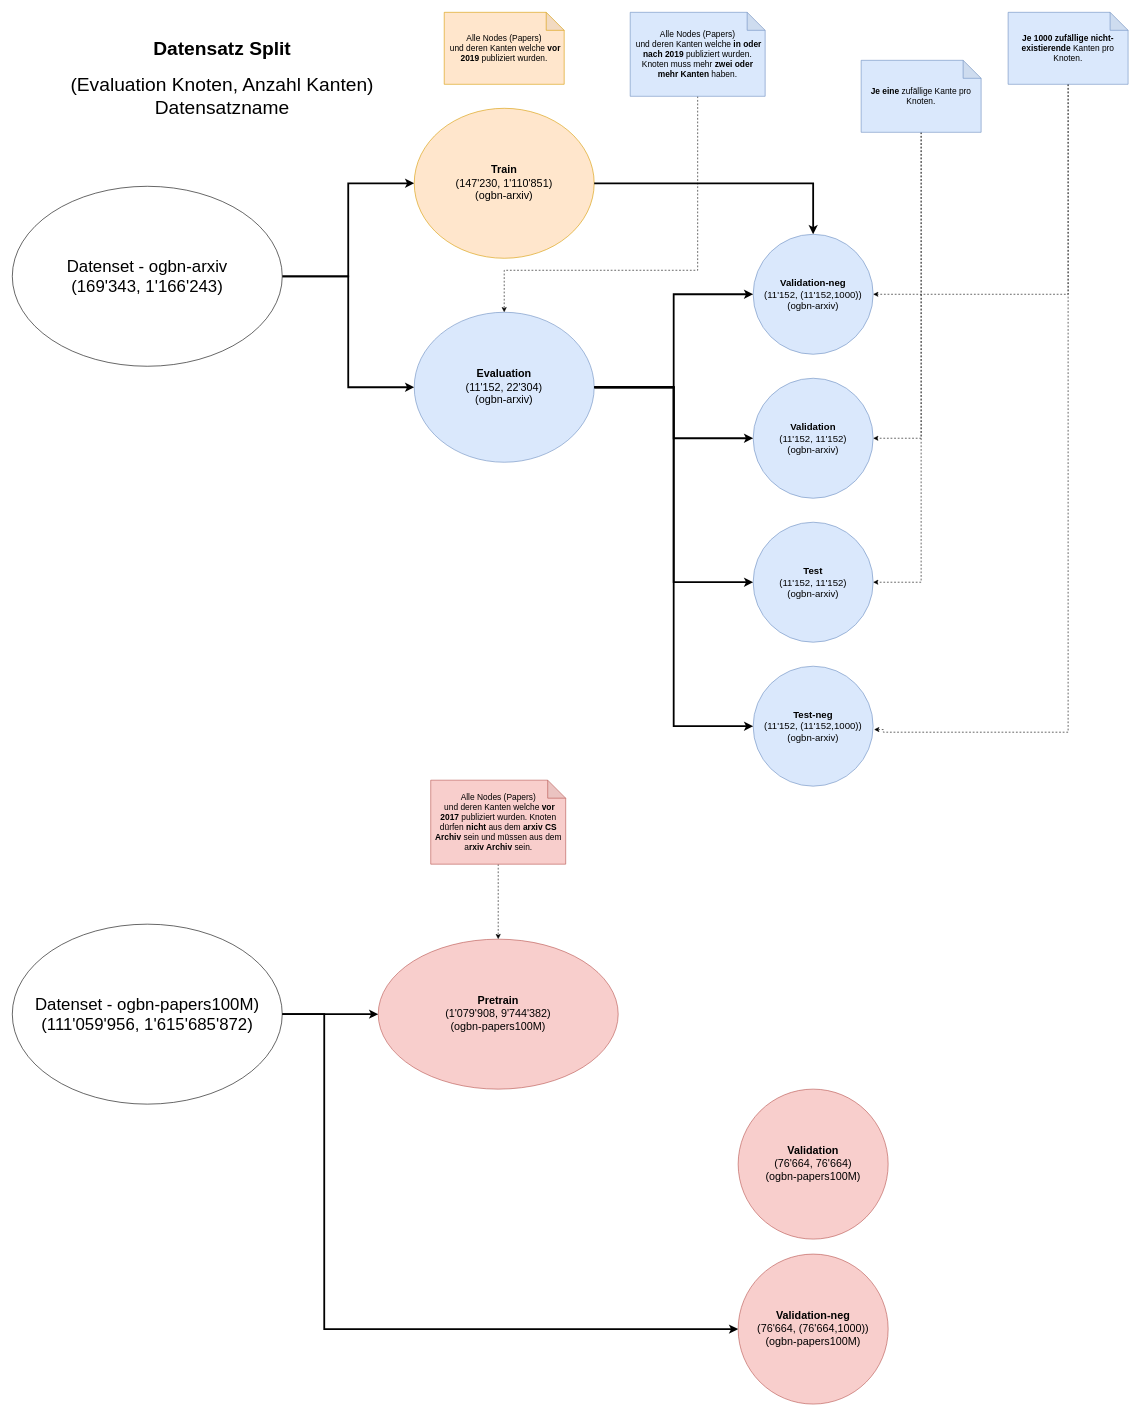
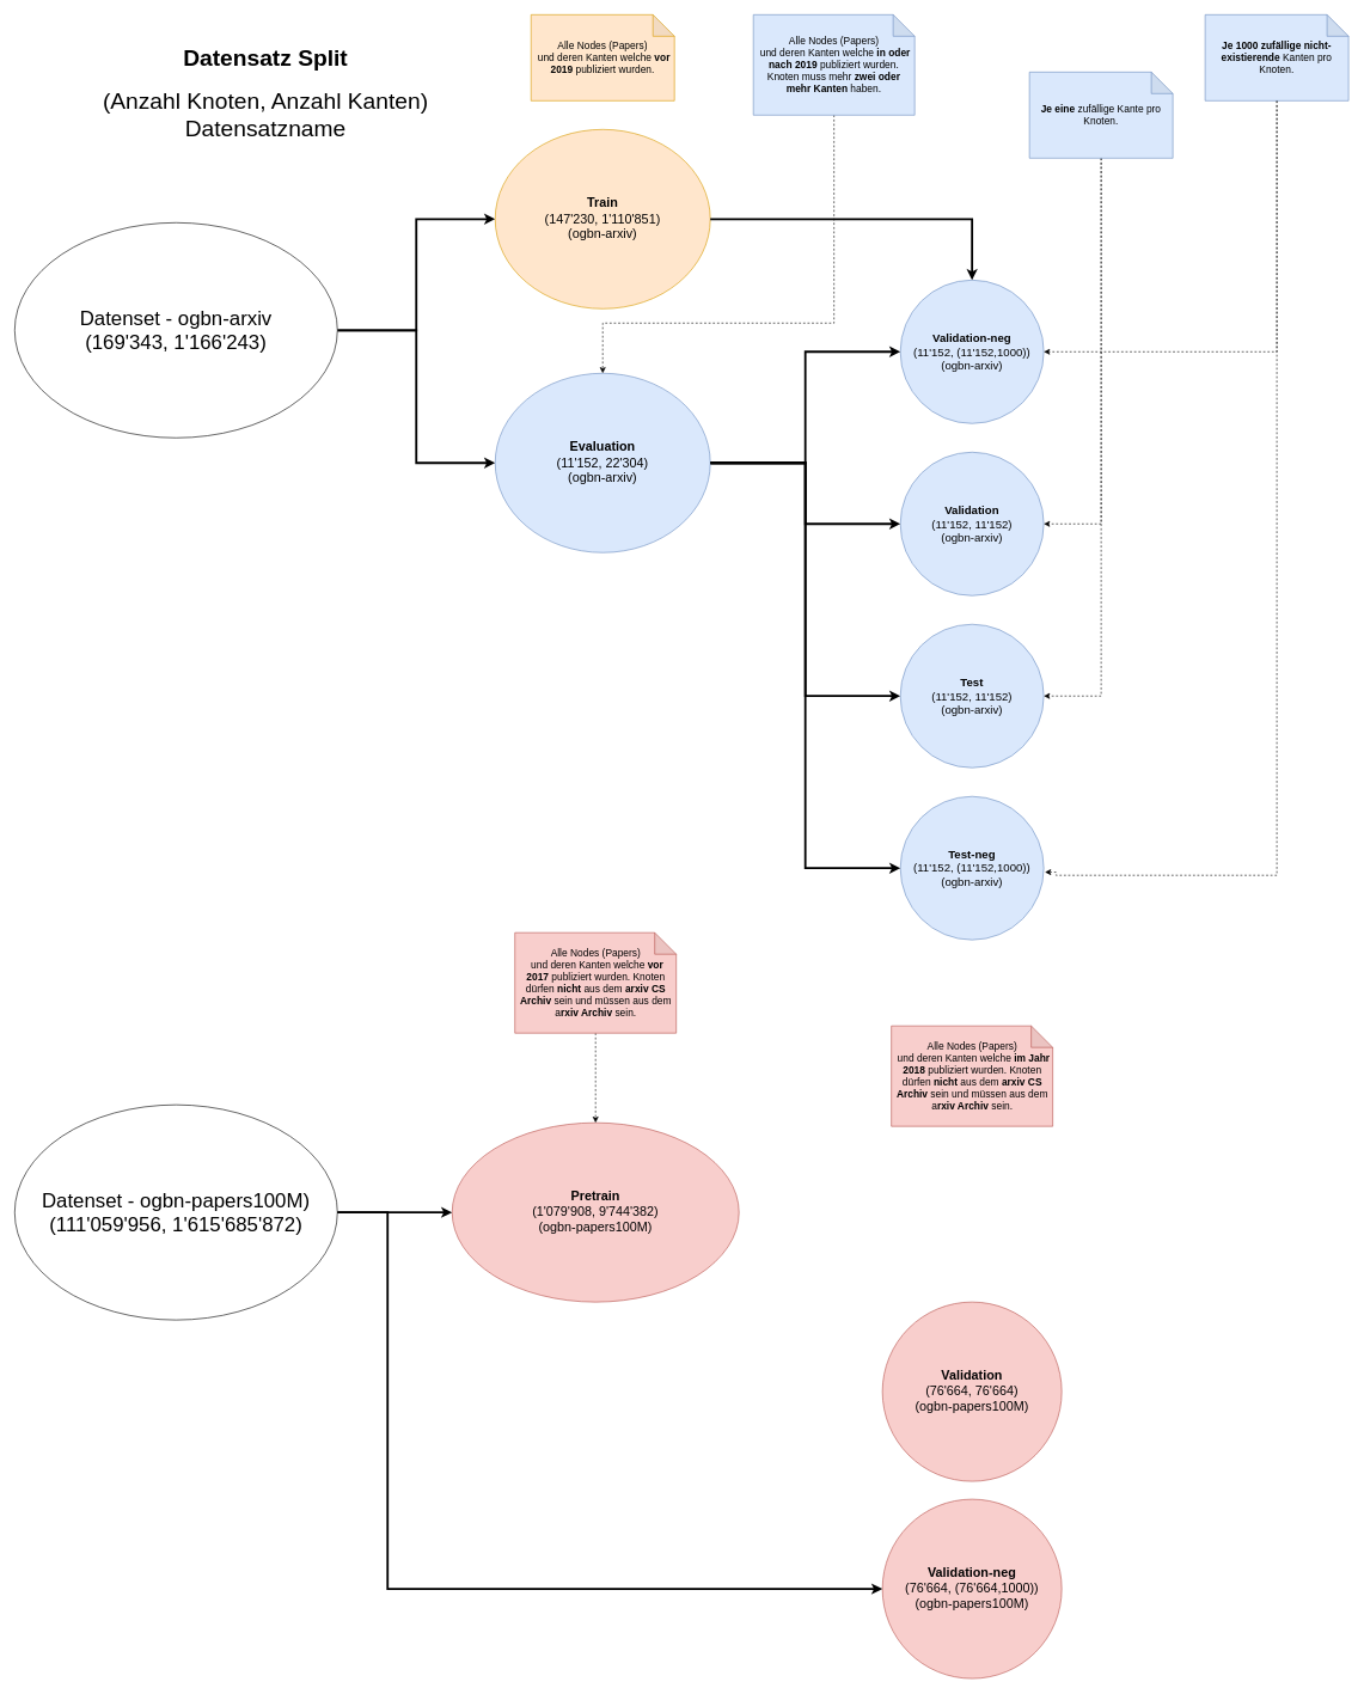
  <mxCell id="0" />
  <mxCell id="1" parent="0" />
  <mxCell id="2" value="&lt;font style=&quot;font-size: 16px;&quot;&gt;&lt;b style=&quot;border-color: var(--border-color);&quot;&gt;Validation&lt;/b&gt;&lt;b&gt;-neg&lt;/b&gt;&lt;br&gt;(11'152, (11'152,1000))&lt;br&gt;(ogbn-arxiv)&lt;/font&gt;" style="ellipse;whiteSpace=wrap;html=1;align=center;fillColor=#dae8fc;strokeColor=#6c8ebf;" parent="1" vertex="1"><mxGeometry x="1255" y="390" width="200" height="200" as="geometry" /></mxCell>
  <mxCell id="3" value="" style="edgeStyle=orthogonalEdgeStyle;rounded=0;orthogonalLoop=1;jettySize=auto;html=1;strokeWidth=3;" parent="1" source="5" target="7" edge="1"><mxGeometry relative="1" as="geometry" /></mxCell>
  <mxCell id="4" value="" style="edgeStyle=orthogonalEdgeStyle;rounded=0;orthogonalLoop=1;jettySize=auto;html=1;exitX=1;exitY=0.5;exitDx=0;exitDy=0;entryX=0;entryY=0.5;entryDx=0;entryDy=0;strokeWidth=3;" parent="1" source="5" target="10" edge="1"><mxGeometry relative="1" as="geometry" /></mxCell>
  <mxCell id="5" value="&lt;font style=&quot;font-size: 28px;&quot;&gt;Datenset - ogbn-arxiv&lt;br&gt;(169'343, 1'166'243)&lt;br&gt;&lt;/font&gt;" style="ellipse;whiteSpace=wrap;html=1;align=center;" parent="1" vertex="1"><mxGeometry x="20" y="310" width="450" height="300" as="geometry" /></mxCell>
  <mxCell id="6" value="&lt;font style=&quot;font-size: 18px&quot;&gt;&lt;span style=&quot;font-size: 18px&quot;&gt;&lt;b&gt;Pretrain&lt;/b&gt;&lt;/span&gt;&lt;br style=&quot;font-size: 18px&quot;&gt;&lt;span&gt;(&lt;/span&gt;&lt;span class=&quot;ui-provider a b c d e f g h i j k l m n o p q r s t u v w x y z ab ac ae af ag ah ai aj ak&quot; dir=&quot;ltr&quot;&gt;1'079'908,&amp;nbsp;&lt;/span&gt;9'744'382&lt;span&gt;)&lt;/span&gt;&lt;br&gt;&lt;span&gt;(&lt;/span&gt;&lt;span&gt;ogbn-papers100M&lt;/span&gt;&lt;span&gt;)&lt;/span&gt;&lt;/font&gt;" style="ellipse;whiteSpace=wrap;html=1;fillColor=#f8cecc;strokeColor=#b85450;align=center;" parent="1" vertex="1"><mxGeometry x="630" y="1565" width="400" height="250" as="geometry" /></mxCell>
  <mxCell id="7" value="&lt;font style=&quot;font-size: 18px;&quot;&gt;&lt;b&gt;Train&lt;/b&gt;&lt;br&gt;(147'230,&amp;nbsp;1'110'851)&lt;br&gt;(ogbn-arxiv)&lt;/font&gt;" style="ellipse;whiteSpace=wrap;html=1;fillColor=#ffe6cc;strokeColor=#d79b00;align=center;" parent="1" vertex="1"><mxGeometry x="690" y="180" width="300" height="250" as="geometry" /></mxCell>
  <mxCell id="8" value="" style="edgeStyle=orthogonalEdgeStyle;rounded=0;orthogonalLoop=1;jettySize=auto;html=1;entryX=0;entryY=0.5;entryDx=0;entryDy=0;strokeWidth=3;" parent="1" source="10" target="12" edge="1"><mxGeometry relative="1" as="geometry" /></mxCell>
  <mxCell id="9" value="" style="edgeStyle=orthogonalEdgeStyle;rounded=0;orthogonalLoop=1;jettySize=auto;html=1;entryX=0;entryY=0.5;entryDx=0;entryDy=0;strokeWidth=3;" parent="1" source="10" target="2" edge="1"><mxGeometry relative="1" as="geometry"><mxPoint x="1220" y="645" as="targetPoint" /></mxGeometry></mxCell>
  <mxCell id="10" value="&lt;font style=&quot;font-size: 18px;&quot;&gt;&lt;b&gt;Evaluation&lt;/b&gt;&lt;br&gt;(11'152, 22'304)&lt;br&gt;(ogbn-arxiv)&lt;/font&gt;" style="ellipse;whiteSpace=wrap;html=1;align=center;fillColor=#dae8fc;strokeColor=#6c8ebf;" parent="1" vertex="1"><mxGeometry x="690" y="520" width="300" height="250" as="geometry" /></mxCell>
  <mxCell id="11" value="&lt;font style=&quot;font-size: 16px;&quot;&gt;&lt;b&gt;Validation&lt;/b&gt;&lt;br&gt;(11'152, 11'152)&lt;br&gt;(ogbn-arxiv)&lt;/font&gt;" style="ellipse;whiteSpace=wrap;html=1;align=center;fillColor=#dae8fc;strokeColor=#6c8ebf;" parent="1" vertex="1"><mxGeometry x="1255" y="630" width="200" height="200" as="geometry" /></mxCell>
  <mxCell id="12" value="&lt;font style=&quot;font-size: 16px;&quot;&gt;&lt;b&gt;Test&lt;/b&gt;&lt;br&gt;(11'152,&amp;nbsp;11'152)&lt;br&gt;(ogbn-arxiv)&lt;/font&gt;" style="ellipse;whiteSpace=wrap;html=1;align=center;fillColor=#dae8fc;strokeColor=#6c8ebf;" parent="1" vertex="1"><mxGeometry x="1255" y="870" width="200" height="200" as="geometry" /></mxCell>
  <mxCell id="13" value="" style="edgeStyle=orthogonalEdgeStyle;rounded=0;orthogonalLoop=1;jettySize=auto;html=1;entryX=0;entryY=0.5;entryDx=0;entryDy=0;strokeWidth=3;" parent="1" source="10" target="11" edge="1"><mxGeometry relative="1" as="geometry"><mxPoint x="1070" y="800" as="sourcePoint" /><mxPoint x="1270" y="960" as="targetPoint" /></mxGeometry></mxCell>
- <mxCell id="14" value="&lt;h1 style=&quot;font-size: 32px;&quot;&gt;&lt;font style=&quot;font-size: 32px;&quot;&gt;Datensatz Split&lt;/font&gt;&lt;/h1&gt;&lt;font style=&quot;font-size: 32px;&quot;&gt;&lt;div style=&quot;&quot;&gt;&lt;span style=&quot;background-color: initial;&quot;&gt;(Evaluation Knoten, Anzahl Kanten)&lt;/span&gt;&lt;/div&gt;&lt;div style=&quot;&quot;&gt;&lt;span style=&quot;background-color: initial;&quot;&gt;Datensatzname&lt;/span&gt;&lt;/div&gt;&lt;/font&gt;" style="text;html=1;strokeColor=none;fillColor=none;spacing=5;spacingTop=-20;whiteSpace=wrap;overflow=hidden;rounded=0;align=center;" parent="1" vertex="1"><mxGeometry x="100" y="50" width="540" height="150" as="geometry" /></mxCell>
+ <mxCell id="14" value="&lt;h1 style=&quot;font-size: 32px;&quot;&gt;&lt;font style=&quot;font-size: 32px;&quot;&gt;Datensatz Split&lt;/font&gt;&lt;/h1&gt;&lt;font style=&quot;font-size: 32px;&quot;&gt;&lt;div style=&quot;&quot;&gt;&lt;span style=&quot;background-color: initial;&quot;&gt;(Anzahl Knoten, Anzahl Kanten)&lt;/span&gt;&lt;/div&gt;&lt;div style=&quot;&quot;&gt;&lt;span style=&quot;background-color: initial;&quot;&gt;Datensatzname&lt;/span&gt;&lt;/div&gt;&lt;/font&gt;" style="text;html=1;strokeColor=none;fillColor=none;spacing=5;spacingTop=-20;whiteSpace=wrap;overflow=hidden;rounded=0;align=center;" parent="1" vertex="1"><mxGeometry x="100" y="50" width="540" height="150" as="geometry" /></mxCell>
  <mxCell id="15" style="edgeStyle=orthogonalEdgeStyle;rounded=0;orthogonalLoop=1;jettySize=auto;html=1;exitX=1;exitY=0.5;exitDx=0;exitDy=0;entryX=0;entryY=0.5;entryDx=0;entryDy=0;strokeWidth=3;" parent="1" source="16" target="6" edge="1"><mxGeometry relative="1" as="geometry" /></mxCell>
  <mxCell id="16" value="&lt;font style=&quot;&quot;&gt;&lt;font style=&quot;font-size: 28px;&quot;&gt;Datenset -&amp;nbsp;ogbn-papers100M)(111'059'956, 1'615'685'872)&lt;/font&gt;&lt;br&gt;&lt;/font&gt;" style="ellipse;whiteSpace=wrap;html=1;align=center;" parent="1" vertex="1"><mxGeometry x="20" y="1540" width="450" height="300" as="geometry" /></mxCell>
  <mxCell id="17" value="&lt;font style=&quot;font-size: 14px;&quot;&gt;Alle Nodes&amp;nbsp;(Papers)&lt;br&gt;&amp;nbsp;und deren Kanten welche &lt;b&gt;vor 2019&lt;/b&gt; publiziert wurden.&lt;/font&gt;" style="shape=note;whiteSpace=wrap;html=1;backgroundOutline=1;darkOpacity=0.05;fillColor=#ffe6cc;strokeColor=#d79b00;" parent="1" vertex="1"><mxGeometry x="740" y="20" width="200" height="120" as="geometry" /></mxCell>
  <mxCell id="18" style="edgeStyle=orthogonalEdgeStyle;rounded=0;orthogonalLoop=1;jettySize=auto;html=1;exitX=0.5;exitY=1;exitDx=0;exitDy=0;exitPerimeter=0;entryX=0.5;entryY=0;entryDx=0;entryDy=0;dashed=1;" parent="1" source="19" target="10" edge="1"><mxGeometry relative="1" as="geometry"><Array as="points"><mxPoint x="1163" y="450" /><mxPoint x="840" y="450" /></Array></mxGeometry></mxCell>
  <mxCell id="19" value="&lt;font style=&quot;font-size: 14px;&quot;&gt;Alle Nodes&amp;nbsp;(Papers)&lt;br&gt;&amp;nbsp;und deren Kanten welche&lt;b&gt; in oder nach&lt;/b&gt; &lt;b&gt;2019 &lt;/b&gt;publiziert wurden. Knoten muss mehr &lt;b&gt;zwei oder mehr Kanten&lt;/b&gt; haben.&lt;br&gt;&lt;/font&gt;" style="shape=note;whiteSpace=wrap;html=1;backgroundOutline=1;darkOpacity=0.05;fillColor=#dae8fc;strokeColor=#6c8ebf;" parent="1" vertex="1"><mxGeometry x="1050" y="20" width="225" height="140" as="geometry" /></mxCell>
  <mxCell id="20" value="" style="edgeStyle=orthogonalEdgeStyle;rounded=0;orthogonalLoop=1;jettySize=auto;html=1;exitX=0.5;exitY=1;exitDx=0;exitDy=0;exitPerimeter=0;entryX=1;entryY=0.5;entryDx=0;entryDy=0;dashed=1;" parent="1" source="22" target="11" edge="1"><mxGeometry relative="1" as="geometry" /></mxCell>
  <mxCell id="21" style="edgeStyle=orthogonalEdgeStyle;rounded=0;orthogonalLoop=1;jettySize=auto;html=1;exitX=0.5;exitY=1;exitDx=0;exitDy=0;exitPerimeter=0;entryX=1;entryY=0.5;entryDx=0;entryDy=0;dashed=1;" parent="1" source="22" target="12" edge="1"><mxGeometry relative="1" as="geometry" /></mxCell>
  <mxCell id="22" value="&lt;span style=&quot;font-size: 14px;&quot;&gt;&lt;b&gt;Je eine &lt;/b&gt;zufällige Kante pro Knoten.&lt;/span&gt;" style="shape=note;whiteSpace=wrap;html=1;backgroundOutline=1;darkOpacity=0.05;fillColor=#dae8fc;strokeColor=#6c8ebf;" parent="1" vertex="1"><mxGeometry x="1435" y="100" width="200" height="120" as="geometry" /></mxCell>
  <mxCell id="23" value="" style="edgeStyle=orthogonalEdgeStyle;rounded=0;orthogonalLoop=1;jettySize=auto;html=1;entryX=0.5;entryY=0;entryDx=0;entryDy=0;dashed=1;" parent="1" source="24" target="6" edge="1"><mxGeometry relative="1" as="geometry"><mxPoint x="840" y="1520" as="targetPoint" /></mxGeometry></mxCell>
  <mxCell id="24" value="&lt;font style=&quot;font-size: 14px&quot;&gt;Alle Nodes&amp;nbsp;(Papers)&lt;br&gt;&amp;nbsp;und deren Kanten welche&lt;b&gt; vor &lt;/b&gt;&lt;b&gt;2017&amp;nbsp;&lt;/b&gt;publiziert wurden. Knoten dürfen &lt;b&gt;nicht &lt;/b&gt;aus dem &lt;b&gt;arxiv CS Archiv&lt;/b&gt; sein und&amp;nbsp;&lt;span class=&quot;ui-provider a b c d e f g h i j k l m n o p q r s t u v w x y z ab ac ae af ag ah ai aj ak&quot; dir=&quot;ltr&quot;&gt;müssen aus dem a&lt;b&gt;rxiv Archiv&lt;/b&gt; sein.&lt;/span&gt;&lt;br&gt;&lt;/font&gt;" style="shape=note;whiteSpace=wrap;html=1;backgroundOutline=1;darkOpacity=0.05;fillColor=#f8cecc;strokeColor=#b85450;" parent="1" vertex="1"><mxGeometry x="717.5" y="1300" width="225" height="140" as="geometry" /></mxCell>
  <mxCell id="25" value="&lt;font style=&quot;font-size: 16px;&quot;&gt;&lt;b&gt;Test-neg&lt;/b&gt;&lt;br&gt;(11'152, (11'152,1000))&lt;br&gt;(ogbn-arxiv)&lt;/font&gt;" style="ellipse;whiteSpace=wrap;html=1;align=center;fillColor=#dae8fc;strokeColor=#6c8ebf;" parent="1" vertex="1"><mxGeometry x="1255" y="1110" width="200" height="200" as="geometry" /></mxCell>
  <mxCell id="26" value="" style="edgeStyle=orthogonalEdgeStyle;rounded=0;orthogonalLoop=1;jettySize=auto;html=1;entryX=0;entryY=0.5;entryDx=0;entryDy=0;exitX=1;exitY=0.5;exitDx=0;exitDy=0;strokeWidth=3;" parent="1" source="10" target="25" edge="1"><mxGeometry relative="1" as="geometry"><mxPoint x="990" y="640" as="sourcePoint" /><mxPoint x="1280" y="1000" as="targetPoint" /></mxGeometry></mxCell>
  <mxCell id="27" value="" style="edgeStyle=orthogonalEdgeStyle;rounded=0;orthogonalLoop=1;jettySize=auto;html=1;dashed=1;entryX=1;entryY=0.5;entryDx=0;entryDy=0;" parent="1" source="28" target="2" edge="1"><mxGeometry relative="1" as="geometry"><mxPoint x="1780" y="240" as="targetPoint" /><Array as="points"><mxPoint x="1780" y="490" /></Array></mxGeometry></mxCell>
  <mxCell id="28" value="&lt;span style=&quot;font-size: 14px;&quot;&gt;&lt;b&gt;Je 1000&amp;nbsp;zufällige nicht-existierende &lt;/b&gt;Kanten pro Knoten.&lt;/span&gt;" style="shape=note;whiteSpace=wrap;html=1;backgroundOutline=1;darkOpacity=0.05;fillColor=#dae8fc;strokeColor=#6c8ebf;" parent="1" vertex="1"><mxGeometry x="1680" y="20" width="200" height="120" as="geometry" /></mxCell>
  <mxCell id="29" value="" style="edgeStyle=orthogonalEdgeStyle;rounded=0;orthogonalLoop=1;jettySize=auto;html=1;dashed=1;entryX=1.008;entryY=0.528;entryDx=0;entryDy=0;exitX=0.5;exitY=1;exitDx=0;exitDy=0;exitPerimeter=0;entryPerimeter=0;" parent="1" source="28" target="25" edge="1"><mxGeometry relative="1" as="geometry"><mxPoint x="1790" y="150" as="sourcePoint" /><mxPoint x="1480" y="1000" as="targetPoint" /><Array as="points"><mxPoint x="1780" y="1220" /><mxPoint x="1472" y="1220" /><mxPoint x="1472" y="1216" /></Array></mxGeometry></mxCell>
  <mxCell id="30" value="" style="edgeStyle=orthogonalEdgeStyle;rounded=0;orthogonalLoop=1;jettySize=auto;html=1;strokeWidth=3;exitX=1;exitY=0.5;exitDx=0;exitDy=0;entryX=0.5;entryY=0;entryDx=0;entryDy=0;" parent="1" source="7" target="2" edge="1"><mxGeometry relative="1" as="geometry"><mxPoint x="480" y="470" as="sourcePoint" /><mxPoint x="700" y="315" as="targetPoint" /><Array as="points"><mxPoint x="1355" y="305" /></Array></mxGeometry></mxCell>
  <mxCell id="31" value="&lt;font style=&quot;font-size: 18px&quot;&gt;&lt;span style=&quot;font-size: 18px&quot;&gt;&lt;b&gt;Validation&lt;/b&gt;&lt;/span&gt;&lt;br style=&quot;font-size: 18px&quot;&gt;&lt;span&gt;(&lt;/span&gt;&lt;span class=&quot;ui-provider a b c d e f g h i j k l m n o p q r s t u v w x y z ab ac ae af ag ah ai aj ak&quot; dir=&quot;ltr&quot;&gt;76'664,&amp;nbsp;&lt;/span&gt;&lt;span class=&quot;ui-provider a b c d e f g h i j k l m n o p q r s t u v w x y z ab ac ae af ag ah ai aj ak&quot; dir=&quot;ltr&quot;&gt;76'664&lt;/span&gt;&lt;span&gt;)&lt;/span&gt;&lt;br&gt;&lt;span&gt;(&lt;/span&gt;&lt;span&gt;ogbn-papers100M&lt;/span&gt;&lt;span&gt;)&lt;/span&gt;&lt;/font&gt;" style="ellipse;whiteSpace=wrap;html=1;fillColor=#f8cecc;strokeColor=#b85450;align=center;" parent="1" vertex="1"><mxGeometry x="1230" y="1815" width="250" height="250" as="geometry" /></mxCell>
+ <mxCell id="32" value="&lt;font style=&quot;font-size: 14px&quot;&gt;Alle Nodes&amp;nbsp;(Papers)&lt;br&gt;&amp;nbsp;und deren Kanten welche&lt;b&gt;&amp;nbsp;im Jahr 2018&lt;/b&gt;&lt;b&gt;&amp;nbsp;&lt;/b&gt;publiziert wurden. Knoten dürfen &lt;b&gt;nicht &lt;/b&gt;aus dem &lt;b&gt;arxiv CS Archiv&lt;/b&gt; sein und&amp;nbsp;&lt;span class=&quot;ui-provider a b c d e f g h i j k l m n o p q r s t u v w x y z ab ac ae af ag ah ai aj ak&quot; dir=&quot;ltr&quot;&gt;müssen aus dem a&lt;b&gt;rxiv Archiv&lt;/b&gt; sein.&lt;/span&gt;&lt;br&gt;&lt;/font&gt;" style="shape=note;whiteSpace=wrap;html=1;backgroundOutline=1;darkOpacity=0.05;fillColor=#f8cecc;strokeColor=#b85450;" parent="1" vertex="1"><mxGeometry x="1242.5" y="1430" width="225" height="140" as="geometry" /></mxCell>
  <mxCell id="33" value="&lt;font style=&quot;font-size: 18px&quot;&gt;&lt;span style=&quot;font-size: 18px&quot;&gt;&lt;b&gt;Validation-neg&lt;/b&gt;&lt;/span&gt;&lt;br style=&quot;font-size: 18px&quot;&gt;&lt;span&gt;(&lt;/span&gt;&lt;span class=&quot;ui-provider a b c d e f g h i j k l m n o p q r s t u v w x y z ab ac ae af ag ah ai aj ak&quot; dir=&quot;ltr&quot;&gt;76'664,&amp;nbsp;&lt;/span&gt;(76'664,1000)&lt;span&gt;)&lt;/span&gt;&lt;br&gt;&lt;span&gt;(&lt;/span&gt;&lt;span&gt;ogbn-papers100M&lt;/span&gt;&lt;span&gt;)&lt;/span&gt;&lt;/font&gt;" style="ellipse;whiteSpace=wrap;html=1;fillColor=#f8cecc;strokeColor=#b85450;align=center;" vertex="1" parent="1"><mxGeometry x="1230" y="2090" width="250" height="250" as="geometry" /></mxCell>
  <mxCell id="34" style="edgeStyle=orthogonalEdgeStyle;rounded=0;orthogonalLoop=1;jettySize=auto;html=1;exitX=1;exitY=0.5;exitDx=0;exitDy=0;entryX=0;entryY=0.5;entryDx=0;entryDy=0;strokeWidth=3;" edge="1" parent="1" source="16" target="33"><mxGeometry relative="1" as="geometry"><mxPoint x="480" y="1700" as="sourcePoint" /><mxPoint x="1240" y="1950" as="targetPoint" /><Array as="points"><mxPoint x="540" y="1690" /><mxPoint x="540" y="2215" /></Array></mxGeometry></mxCell>
